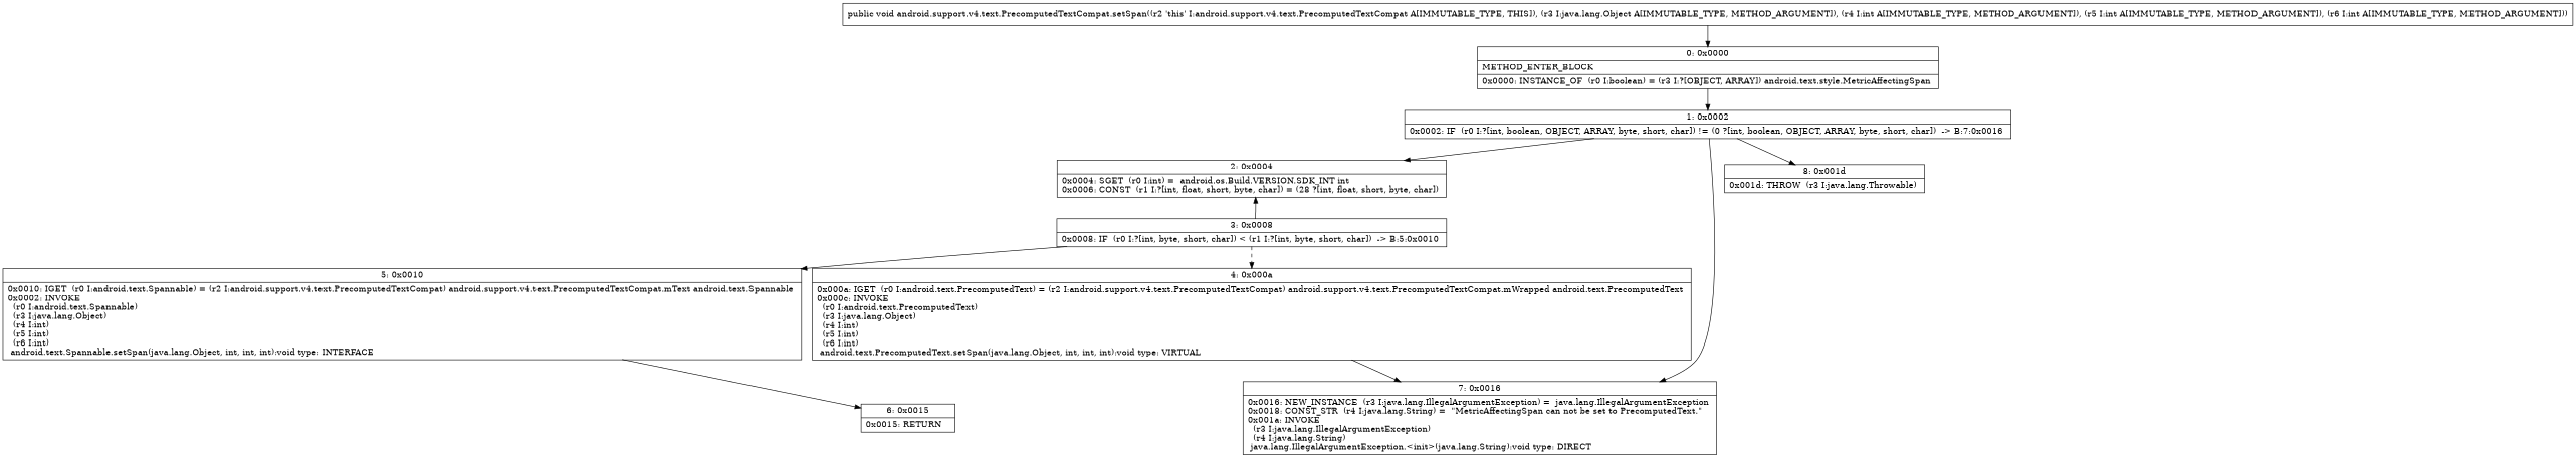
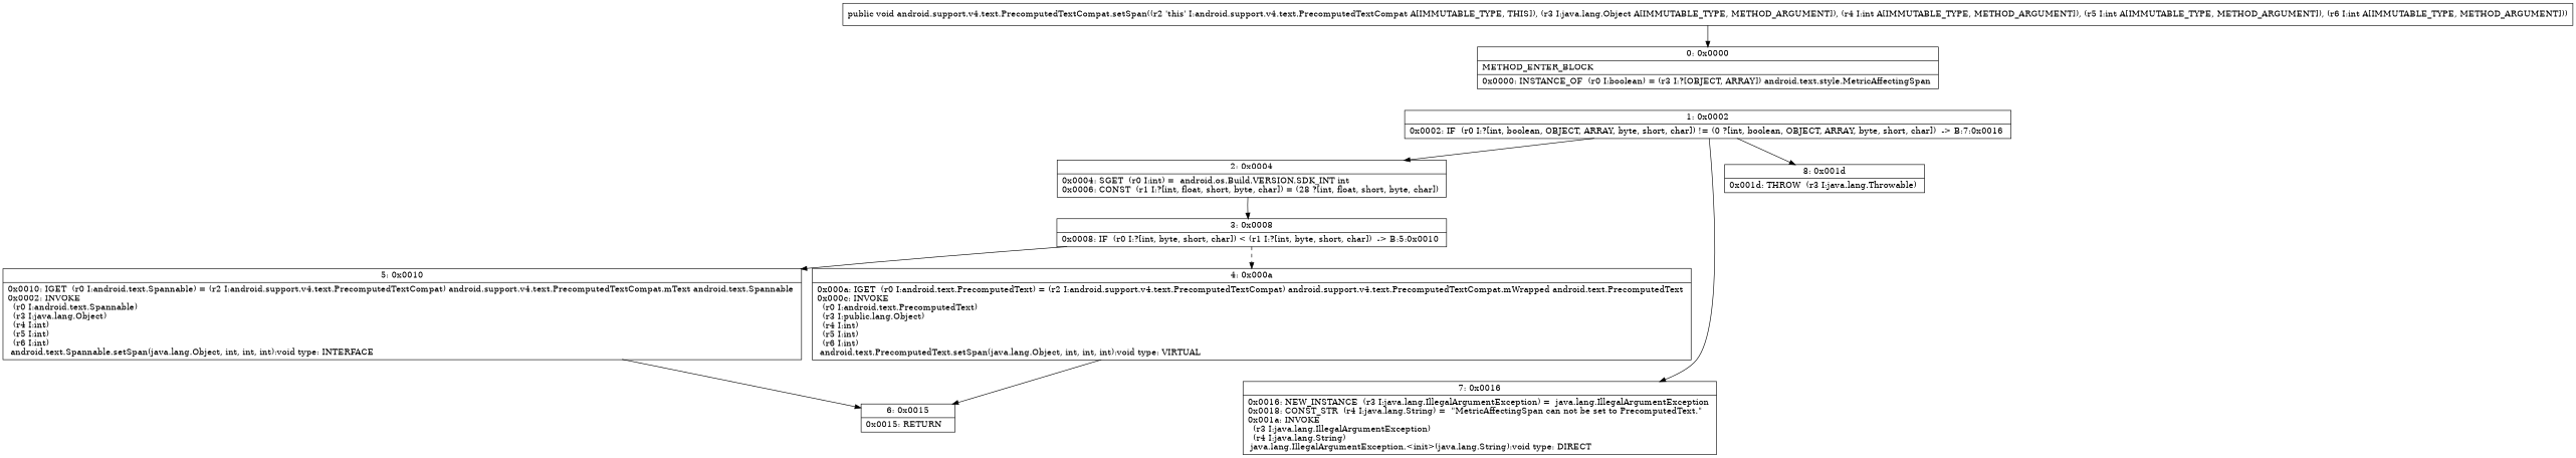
  digraph {
    node [shape=record]
    n1 [label="{0\:\ 0x0000|METHOD_ENTER_BLOCK\l|0x0000: INSTANCE_OF  (r0 I:boolean) = (r3 I:?[OBJECT, ARRAY]) android.text.style.MetricAffectingSpan \l}"]
    n2 [label="{1\:\ 0x0002|0x0002: IF  (r0 I:?[int, boolean, OBJECT, ARRAY, byte, short, char]) != (0 ?[int, boolean, OBJECT, ARRAY, byte, short, char])  \-\> B:7:0x0016 \l}"]
    n3 [label="{2\:\ 0x0004|0x0004: SGET  (r0 I:int) =  android.os.Build.VERSION.SDK_INT int \l0x0006: CONST  (r1 I:?[int, float, short, byte, char]) = (28 ?[int, float, short, byte, char]) \l}"]
    n4 [label="{7\:\ 0x0016|0x0016: NEW_INSTANCE  (r3 I:java.lang.IllegalArgumentException) =  java.lang.IllegalArgumentException \l0x0018: CONST_STR  (r4 I:java.lang.String) =  \"MetricAffectingSpan can not be set to PrecomputedText.\" \l0x001a: INVOKE  \l  (r3 I:java.lang.IllegalArgumentException)\l  (r4 I:java.lang.String)\l java.lang.IllegalArgumentException.\<init\>(java.lang.String):void type: DIRECT \l}"]
    n5 [label="{8\:\ 0x001d|0x001d: THROW  (r3 I:java.lang.Throwable) \l}"]
    n6 [label="{3\:\ 0x0008|0x0008: IF  (r0 I:?[int, byte, short, char]) \< (r1 I:?[int, byte, short, char])  \-\> B:5:0x0010 \l}"]
-   n7 [label="{4\:\ 0x000a|0x000a: IGET  (r0 I:android.text.PrecomputedText) = (r2 I:android.support.v4.text.PrecomputedTextCompat) android.support.v4.text.PrecomputedTextCompat.mWrapped android.text.PrecomputedText \l0x000c: INVOKE  \l  (r0 I:android.text.PrecomputedText)\l  (r3 I:java.lang.Object)\l  (r4 I:int)\l  (r5 I:int)\l  (r6 I:int)\l android.text.PrecomputedText.setSpan(java.lang.Object, int, int, int):void type: VIRTUAL \l}"]
+   n7 [label="{4\:\ 0x000a|0x000a: IGET  (r0 I:android.text.PrecomputedText) = (r2 I:android.support.v4.text.PrecomputedTextCompat) android.support.v4.text.PrecomputedTextCompat.mWrapped android.text.PrecomputedText \l0x000c: INVOKE  \l  (r0 I:android.text.PrecomputedText)\l  (r3 I:public.lang.Object)\l  (r4 I:int)\l  (r5 I:int)\l  (r6 I:int)\l android.text.PrecomputedText.setSpan(java.lang.Object, int, int, int):void type: VIRTUAL \l}"]
    n8 [label="{5\:\ 0x0010|0x0010: IGET  (r0 I:android.text.Spannable) = (r2 I:android.support.v4.text.PrecomputedTextCompat) android.support.v4.text.PrecomputedTextCompat.mText android.text.Spannable \l0x0002: INVOKE  \l  (r0 I:android.text.Spannable)\l  (r3 I:java.lang.Object)\l  (r4 I:int)\l  (r5 I:int)\l  (r6 I:int)\l android.text.Spannable.setSpan(java.lang.Object, int, int, int):void type: INTERFACE \l}"]
    n9 [label="{6\:\ 0x0015|0x0015: RETURN   \l}"]
    n10 [label="{public void android.support.v4.text.PrecomputedTextCompat.setSpan((r2 'this' I:android.support.v4.text.PrecomputedTextCompat A[IMMUTABLE_TYPE, THIS]), (r3 I:java.lang.Object A[IMMUTABLE_TYPE, METHOD_ARGUMENT]), (r4 I:int A[IMMUTABLE_TYPE, METHOD_ARGUMENT]), (r5 I:int A[IMMUTABLE_TYPE, METHOD_ARGUMENT]), (r6 I:int A[IMMUTABLE_TYPE, METHOD_ARGUMENT])) }"]
-   n1 -> n2
    n2 -> n3 [style=solid]
    n2 -> n4
    n2 -> n5
-   n6 -> n3
+   n3 -> n6
    n6 -> n7 [style=dashed]
    n6 -> n8
-   n7 -> n4
+   n7 -> n9
    n8 -> n9
    n10 -> n1
  }
